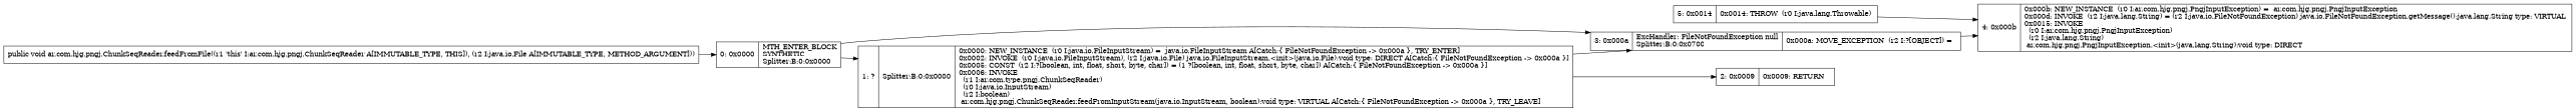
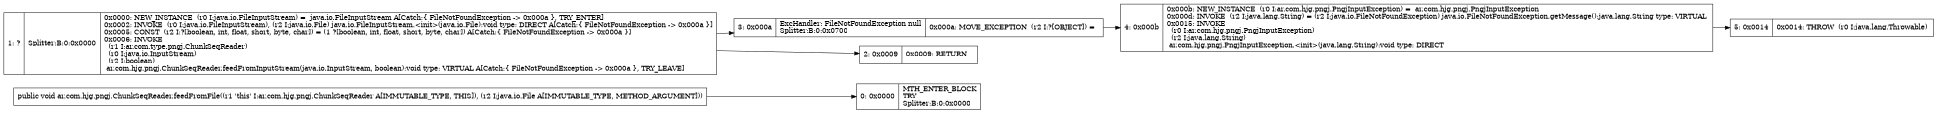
  digraph {
    rankdir=LR
    node [shape=record]
-   n1 [label="{0\:\ 0x0000|MTH_ENTER_BLOCK\lSYNTHETIC\lSplitter:B:0:0x0000\l}"]
+   n1 [label="{0\:\ 0x0000|MTH_ENTER_BLOCK\lTRY\lSplitter:B:0:0x0000\l}"]
    n2 [label="{1\:\ ?|Splitter:B:0:0x0000\l|0x0000: NEW_INSTANCE  (r0 I:java.io.FileInputStream) =  java.io.FileInputStream A[Catch:\{ FileNotFoundException \-\> 0x000a \}, TRY_ENTER]\l0x0002: INVOKE  (r0 I:java.io.FileInputStream), (r2 I:java.io.File) java.io.FileInputStream.\<init\>(java.io.File):void type: DIRECT A[Catch:\{ FileNotFoundException \-\> 0x000a \}]\l0x0005: CONST  (r2 I:?[boolean, int, float, short, byte, char]) = (1 ?[boolean, int, float, short, byte, char]) A[Catch:\{ FileNotFoundException \-\> 0x000a \}]\l0x0006: INVOKE  \l  (r1 I:ar.com.type.pngj.ChunkSeqReader)\l  (r0 I:java.io.InputStream)\l  (r2 I:boolean)\l ar.com.hjg.pngj.ChunkSeqReader.feedFromInputStream(java.io.InputStream, boolean):void type: VIRTUAL A[Catch:\{ FileNotFoundException \-\> 0x000a \}, TRY_LEAVE]\l}"]
    n3 [label="{3\:\ 0x000a|ExcHandler: FileNotFoundException null\lSplitter:B:0:0x0700\l|0x000a: MOVE_EXCEPTION  (r2 I:?[OBJECT]) =  \l}"]
    n4 [label="{2\:\ 0x0009|0x0009: RETURN   \l}"]
    n5 [label="{4\:\ 0x000b|0x000b: NEW_INSTANCE  (r0 I:ar.com.hjg.pngj.PngjInputException) =  ar.com.hjg.pngj.PngjInputException \l0x000d: INVOKE  (r2 I:java.lang.String) = (r2 I:java.io.FileNotFoundException) java.io.FileNotFoundException.getMessage():java.lang.String type: VIRTUAL \l0x0015: INVOKE  \l  (r0 I:ar.com.hjg.pngj.PngjInputException)\l  (r2 I:java.lang.String)\l ar.com.hjg.pngj.PngjInputException.\<init\>(java.lang.String):void type: DIRECT \l}"]
    n6 [label="{5\:\ 0x0014|0x0014: THROW  (r0 I:java.lang.Throwable) \l}"]
    n7 [label="{public void ar.com.hjg.pngj.ChunkSeqReader.feedFromFile((r1 'this' I:ar.com.hjg.pngj.ChunkSeqReader A[IMMUTABLE_TYPE, THIS]), (r2 I:java.io.File A[IMMUTABLE_TYPE, METHOD_ARGUMENT])) }"]
-   n1 -> n2
-   n1 -> n3
    n2 -> n3
    n2 -> n4
    n3 -> n5
-   n6 -> n5
+   n5 -> n6
    n7 -> n1
  }
